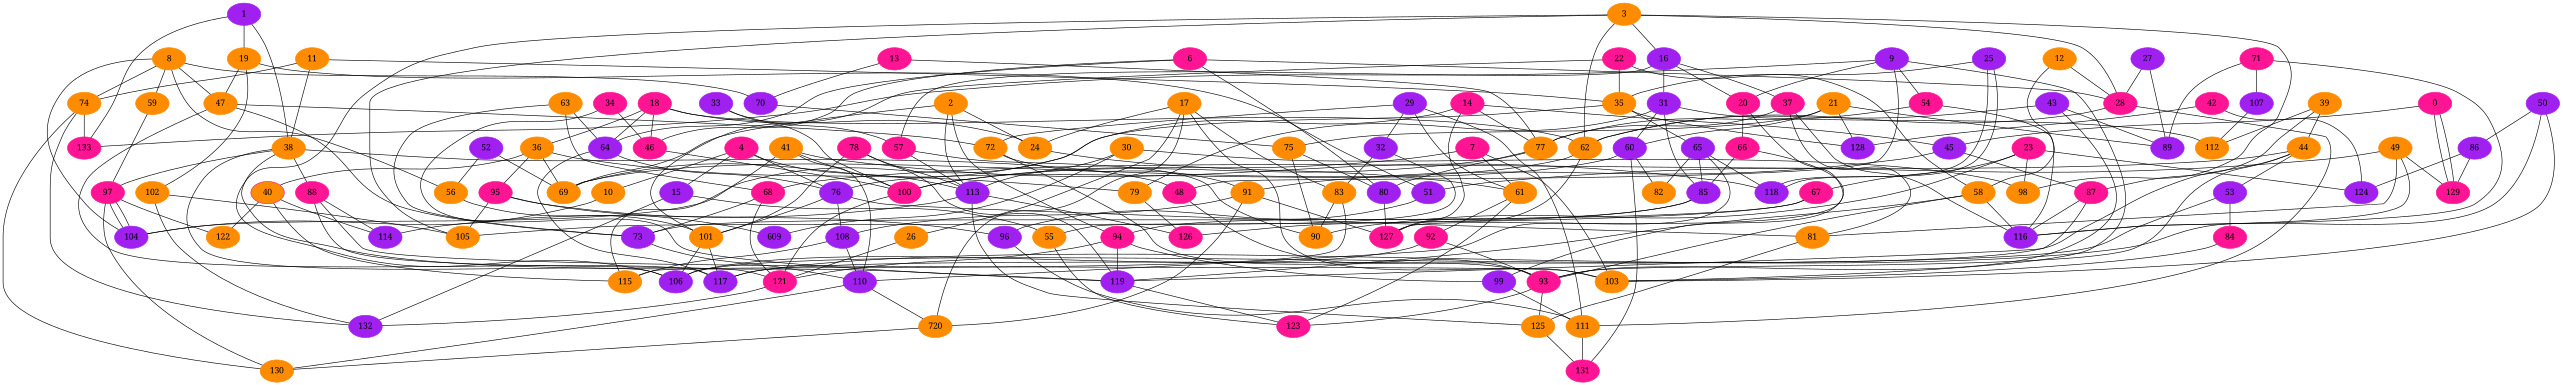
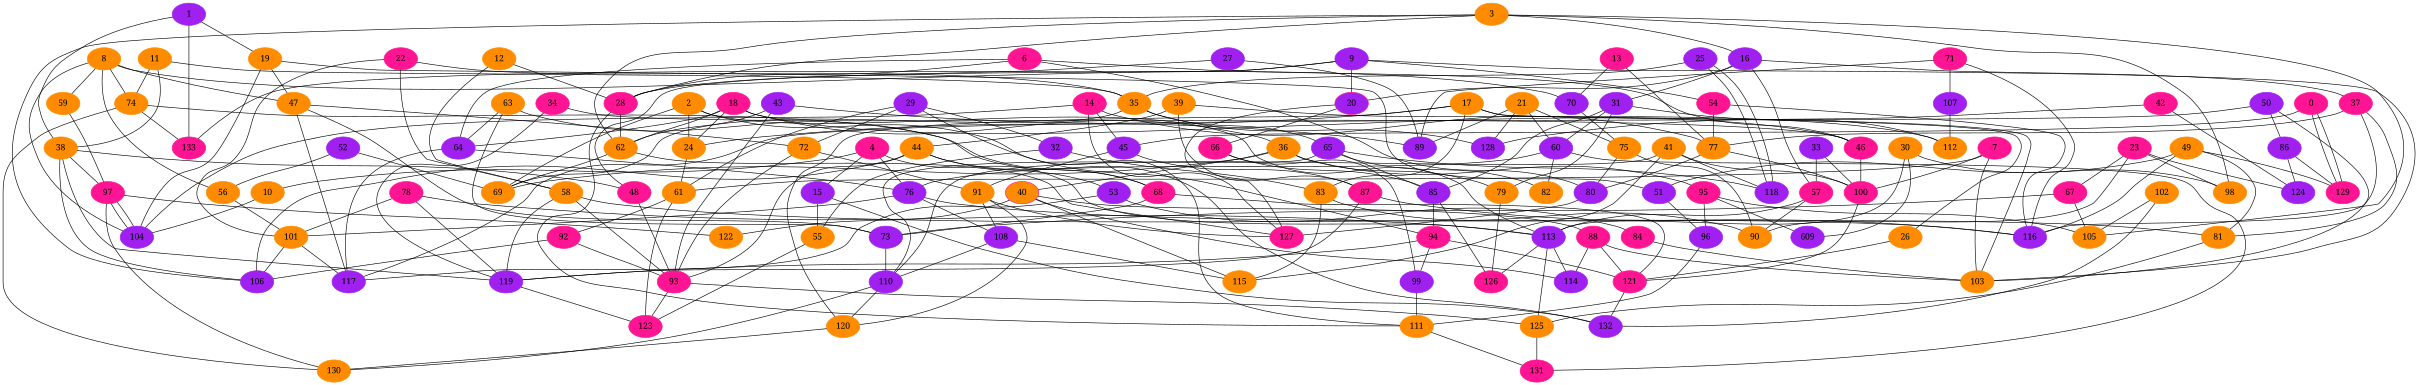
  graph {
    fontname="Noto Serif"
    node [color=darkorange fontname="Noto Serif" style=filled]
    edge [fontname="Noto Serif"]
    1 [color=purple]
    19
    38
    133 [color=deeppink]
    47
    51 [color=purple]
    102
    106 [color=purple]
    48 [color=deeppink]
    119 [color=purple]
    88 [color=deeppink]
    97 [color=deeppink]
    2
    24
    69
    94 [color=deeppink]
    113 [color=purple]
    61
    121 [color=deeppink]
    99 [color=purple]
    114 [color=purple]
    126 [color=deeppink]
    125
    16 [color=purple]
    3
    28 [color=deeppink]
    62
    98
    105
-   20 [color=deeppink]
+   20 [color=deeppink fillcolor=purple]
    31 [color=purple]
    37 [color=deeppink]
    57 [color=deeppink]
    111
    127 [color=deeppink]
    4 [color=deeppink]
    10
    15 [color=purple]
    76 [color=purple]
    104 [color=purple]
    55
    132 [color=purple]
    101
    81
    108 [color=purple]
    n46 [color=deeppink label=0]
    45 [color=purple]
    129 [color=deeppink]
    87 [color=deeppink]
    91
    6 [color=deeppink]
    46 [color=deeppink]
    64 [color=purple]
    80 [color=purple]
    100 [color=deeppink]
    117 [color=purple]
    7 [color=deeppink]
    103
    123 [color=deeppink]
    92 [color=deeppink]
    8
    56
    59
    70 [color=purple]
    74
    72
    73 [color=purple]
    75
    130
    9 [color=purple]
    54 [color=deeppink]
    66 [color=deeppink]
    93 [color=deeppink]
    77
    116 [color=purple]
    11
    35
    128 [color=purple]
    65 [color=purple]
    12
    58
    13 [color=deeppink]
    14 [color=deeppink]
    60 [color=purple]
    79
    85 [color=purple]
    112
    90
    17
    26
    83
-   120 [label=720]
+   120
    115
    18 [color=deeppink]
    36
    40 [color=deeppink fillcolor=darkorange]
    95 [color=deeppink]
    96 [color=purple]
    21
    89 [color=purple]
    82
    131 [color=deeppink]
    22 [color=deeppink]
    23 [color=deeppink]
    67 [color=deeppink]
    124 [color=purple]
    25 [color=purple]
    118 [color=purple]
    27 [color=purple]
    29 [color=purple]
    32 [color=purple]
    30
    n113 [color=purple label=609]
    33 [color=purple]
    34 [color=deeppink]
    110 [color=purple]
    122
    39
    44
    53 [color=purple]
    68 [color=deeppink]
    41
    42 [color=deeppink]
    43 [color=purple]
    84 [color=deeppink]
    49
    50 [color=purple]
    86 [color=purple]
    52 [color=purple]
    63
    71 [color=deeppink]
    107 [color=purple]
    78 [color=deeppink]
    1 -- 19
    1 -- 38
    1 -- 133
    19 -- 47
    19 -- 51
-   19 -- 102
+   19 -- 104
    38 -- 106
    38 -- 48
    38 -- 119
-   38 -- 88
+   40 -- 88
    38 -- 97
    47 -- 117
    47 -- 72
    47 -- 73
    51 -- 96
    102 -- 105
    102 -- 132
    48 -- 93
    119 -- 123
    88 -- 121
    88 -- 114
    88 -- 103
    97 -- 104
    97 -- 104
    97 -- 130
    97 -- 122
    2 -- 24
    2 -- 69
    2 -- 94
    2 -- 113
    24 -- 61
    94 -- 119
    94 -- 121
    94 -- 99
    113 -- 114
    113 -- 126
    113 -- 125
    61 -- 123
    61 -- 92
    121 -- 132
    99 -- 111
    125 -- 131
    16 -- 20
    16 -- 31
    16 -- 37
    16 -- 57
    3 -- 106
    3 -- 16
    3 -- 28
    3 -- 62
    3 -- 98
    3 -- 105
    28 -- 62
    28 -- 111
    62 -- 69
    62 -- 127
    20 -- 127
    20 -- 66
    31 -- 60
    31 -- 79
    31 -- 85
    31 -- 112
    37 -- 81
    37 -- 77
    37 -- 116
    57 -- 113
    57 -- 90
    111 -- 131
    4 -- 113
    4 -- 10
    4 -- 15
    4 -- 76
    10 -- 104
    15 -- 55
    15 -- 132
    76 -- 101
    76 -- 81
    76 -- 108
    55 -- 123
    101 -- 106
    101 -- 117
    81 -- 125
    108 -- 115
    108 -- 110
    n46 -- 45
    n46 -- 129
    n46 -- 129
    45 -- 87
    45 -- 91
    87 -- 119
    87 -- 116
    91 -- 127
    91 -- 108
    91 -- 120
    6 -- 28
    6 -- 46
    6 -- 64
    6 -- 80
    46 -- 100
    64 -- 76
    64 -- 117
    80 -- 127
    100 -- 121
    7 -- 61
    7 -- 100
    7 -- 103
    92 -- 106
    92 -- 93
    8 -- 47
    8 -- 104
    8 -- 56
    8 -- 59
    8 -- 70
    8 -- 74
    56 -- 101
    59 -- 97
    70 -- 75
    74 -- 133
    74 -- 132
    74 -- 130
    72 -- 91
    72 -- 93
    73 -- 110
    75 -- 80
    75 -- 90
    9 -- 133
    9 -- 48
    9 -- 20
    9 -- 103
    9 -- 54
    54 -- 77
    54 -- 116
    66 -- 99
    66 -- 85
    93 -- 125
    93 -- 123
    77 -- 80
    77 -- 100
    11 -- 38
    11 -- 74
    11 -- 35
    35 -- 69
    35 -- 128
    35 -- 65
    65 -- 85
    65 -- 82
    65 -- 118
    65 -- 110
    12 -- 28
    12 -- 58
    58 -- 119
    58 -- 93
    58 -- 116
    13 -- 70
    13 -- 77
    14 -- 127
    14 -- 104
    14 -- 45
    14 -- 77
    60 -- 76
    60 -- 82
    60 -- 131
    79 -- 126
    85 -- 94
    85 -- 126
    17 -- 24
    17 -- 103
    17 -- 26
    17 -- 83
    17 -- 120
    26 -- 121
    83 -- 90
    83 -- 115
    120 -- 130
    18 -- 24
    18 -- 62
    18 -- 46
    18 -- 64
    18 -- 36
    36 -- 69
    36 -- 79
    36 -- 40
    36 -- 95
    40 -- 114
    40 -- 115
    40 -- 122
    95 -- 105
    95 -- 96
    95 -- n113
    96 -- 111
    21 -- 75
    21 -- 128
    21 -- 60
    21 -- 89
    22 -- 101
    22 -- 35
    22 -- 58
    23 -- 98
    23 -- 90
    23 -- 67
    23 -- 124
    67 -- 105
    67 -- 73
    25 -- 35
    25 -- 118
    25 -- 118
    27 -- 28
    27 -- 89
    29 -- 61
    29 -- 111
    29 -- 72
    29 -- 32
    32 -- 55
    32 -- 83
    30 -- 113
    30 -- 98
    30 -- n113
    33 -- 57
    33 -- 100
    34 -- 119
    34 -- 46
    110 -- 130
    110 -- 120
    39 -- 87
    39 -- 112
    39 -- 44
    44 -- 106
    44 -- 93
    44 -- 53
    44 -- 68
    53 -- 117
    53 -- 84
    68 -- 121
    68 -- 73
    41 -- 100
    41 -- 115
    41 -- 118
    41 -- 110
    42 -- 128
    42 -- 124
    43 -- 62
    43 -- 93
    43 -- 89
    84 -- 103
    49 -- 51
    49 -- 81
    49 -- 129
    49 -- 116
    50 -- 117
    50 -- 103
    50 -- 86
    86 -- 129
    86 -- 124
    52 -- 69
    52 -- 56
    63 -- 64
    63 -- 73
    63 -- 68
    71 -- 116
    71 -- 89
    71 -- 107
    107 -- 112
    78 -- 119
    78 -- 113
    78 -- 101
  }
